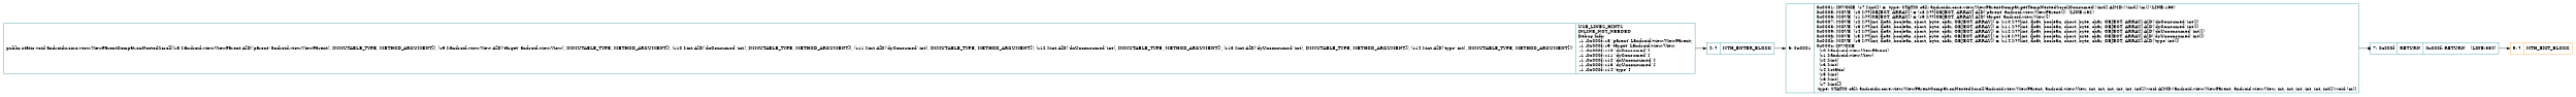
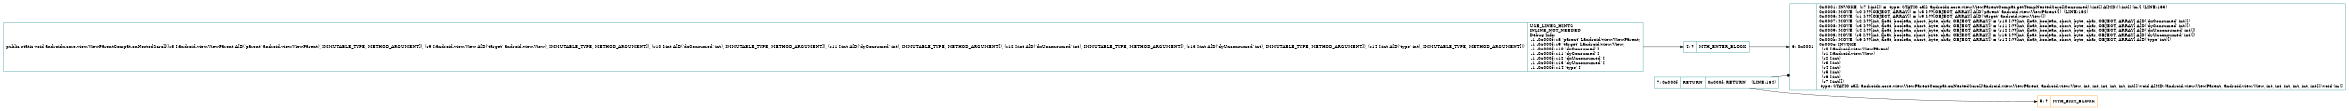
  digraph {
    rankdir=LR
    node [color=teal shape=record]
    edge [arrowhead=normal]
    n1 [label="{4\:\ ?|MTH_ENTER_BLOCK\l}"]
-   n2 [label="{6\:\ 0x0001|0x0001: INVOKE  (r7 I:int[]) =  type: STATIC call: androidx.core.view.ViewParentCompat.getTempNestedScrollConsumed():int[] A[MD:():int[] (m)] (LINE:163)\l0x0005: MOVE  (r0 I:??[OBJECT, ARRAY]) = (r8 I:??[OBJECT, ARRAY] A[D('parent' android.view.ViewParent)])  (LINE:162)\l0x0006: MOVE  (r1 I:??[OBJECT, ARRAY]) = (r9 I:??[OBJECT, ARRAY] A[D('target' android.view.View)]) \l0x0007: MOVE  (r2 I:??[int, float, boolean, short, byte, char, OBJECT, ARRAY]) = (r10 I:??[int, float, boolean, short, byte, char, OBJECT, ARRAY] A[D('dxConsumed' int)]) \l0x0008: MOVE  (r3 I:??[int, float, boolean, short, byte, char, OBJECT, ARRAY]) = (r11 I:??[int, float, boolean, short, byte, char, OBJECT, ARRAY] A[D('dyConsumed' int)]) \l0x0009: MOVE  (r4 I:??[int, float, boolean, short, byte, char, OBJECT, ARRAY]) = (r12 I:??[int, float, boolean, short, byte, char, OBJECT, ARRAY] A[D('dxUnconsumed' int)]) \l0x000a: MOVE  (r5 I:??[int, float, boolean, short, byte, char, OBJECT, ARRAY]) = (r13 I:??[int, float, boolean, short, byte, char, OBJECT, ARRAY] A[D('dyUnconsumed' int)]) \l0x000b: MOVE  (r6 I:??[int, float, boolean, short, byte, char, OBJECT, ARRAY]) = (r14 I:??[int, float, boolean, short, byte, char, OBJECT, ARRAY] A[D('type' int)]) \l0x000c: INVOKE  \l  (r0 I:android.view.ViewParent)\l  (r1 I:android.view.View)\l  (r2 I:int)\l  (r3 I:int)\l  (r4 I:static)\l  (r5 I:int)\l  (r6 I:int)\l  (r7 I:int[])\l type: STATIC call: androidx.core.view.ViewParentCompat.onNestedScroll(android.view.ViewParent, android.view.View, int, int, int, int, int, int[]):void A[MD:(android.view.ViewParent, android.view.View, int, int, int, int, int, int[]):void (m)]\l}"]
-   n3 [label="{7\:\ 0x000f|RETURN\l|0x000f: RETURN    (LINE:364)\l}"]
+   n2 [label="{6\:\ 0x0001|0x0001: INVOKE  (r7 I:int[]) =  type: STATIC call: androidx.core.view.ViewParentCompat.getTempNestedScrollConsumed():int[] A[MD:():int[] (m)] (LINE:163)\l0x0005: MOVE  (r0 I:??[OBJECT, ARRAY]) = (r8 I:??[OBJECT, ARRAY] A[D('parent' android.view.ViewParent)])  (LINE:162)\l0x0006: MOVE  (r1 I:??[OBJECT, ARRAY]) = (r9 I:??[OBJECT, ARRAY] A[D('target' android.view.View)]) \l0x0007: MOVE  (r2 I:??[int, float, boolean, short, byte, char, OBJECT, ARRAY]) = (r10 I:??[int, float, boolean, short, byte, char, OBJECT, ARRAY] A[D('dxConsumed' int)]) \l0x0008: MOVE  (r3 I:??[int, float, boolean, short, byte, char, OBJECT, ARRAY]) = (r11 I:??[int, float, boolean, short, byte, char, OBJECT, ARRAY] A[D('dyConsumed' int)]) \l0x0009: MOVE  (r4 I:??[int, float, boolean, short, byte, char, OBJECT, ARRAY]) = (r12 I:??[int, float, boolean, short, byte, char, OBJECT, ARRAY] A[D('dxUnconsumed' int)]) \l0x000a: MOVE  (r5 I:??[int, float, boolean, short, byte, char, OBJECT, ARRAY]) = (r13 I:??[int, float, boolean, short, byte, char, OBJECT, ARRAY] A[D('dyUnconsumed' int)]) \l0x000b: MOVE  (r6 I:??[int, float, boolean, short, byte, char, OBJECT, ARRAY]) = (r14 I:??[int, float, boolean, short, byte, char, OBJECT, ARRAY] A[D('type' int)]) \l0x000c: INVOKE  \l  (r0 I:android.view.ViewParent)\l  (r1 I:android.view.View)\l  (r2 I:int)\l  (r3 I:int)\l  (r4 I:int)\l  (r5 I:int)\l  (r6 I:int)\l  (r7 I:int[])\l type: STATIC call: androidx.core.view.ViewParentCompat.onNestedScroll(android.view.ViewParent, android.view.View, int, int, int, int, int, int[]):void A[MD:(android.view.ViewParent, android.view.View, int, int, int, int, int, int[]):void (m)]\l}"]
+   n3 [label="{7\:\ 0x000f|RETURN\l|0x000f: RETURN    (LINE:164)\l}"]
    n4 [color=darkorange label="{5\:\ ?|MTH_EXIT_BLOCK\l}"]
    n5 [label="{public static void androidx.core.view.ViewParentCompat.onNestedScroll((r8 I:android.view.ViewParent A[D('parent' android.view.ViewParent), IMMUTABLE_TYPE, METHOD_ARGUMENT]), (r9 I:android.view.View A[D('target' android.view.View), IMMUTABLE_TYPE, METHOD_ARGUMENT]), (r10 I:int A[D('dxConsumed' int), IMMUTABLE_TYPE, METHOD_ARGUMENT]), (r11 I:int A[D('dyConsumed' int), IMMUTABLE_TYPE, METHOD_ARGUMENT]), (r12 I:int A[D('dxUnconsumed' int), IMMUTABLE_TYPE, METHOD_ARGUMENT]), (r13 I:int A[D('dyUnconsumed' int), IMMUTABLE_TYPE, METHOD_ARGUMENT]), (r14 I:int A[D('type' int), IMMUTABLE_TYPE, METHOD_ARGUMENT]))  | USE_LINES_HINTS\lINLINE_NOT_NEEDED\lDebug Info:\l  \-1 \-0x000f: r8 'parent' Landroid\/view\/ViewParent;\l  \-1 \-0x000f: r9 'target' Landroid\/view\/View;\l  \-1 \-0x000f: r10 'dxConsumed' I\l  \-1 \-0x000f: r11 'dyConsumed' I\l  \-1 \-0x000f: r12 'dxUnconsumed' I\l  \-1 \-0x000f: r13 'dyUnconsumed' I\l  \-1 \-0x000f: r14 'type' I\l}"]
    n1 -> n2
-   n2 -> n3 [arrowhead=dot]
+   n3 -> n2 [arrowhead=dot]
    n3 -> n4
    n5 -> n1
  }
